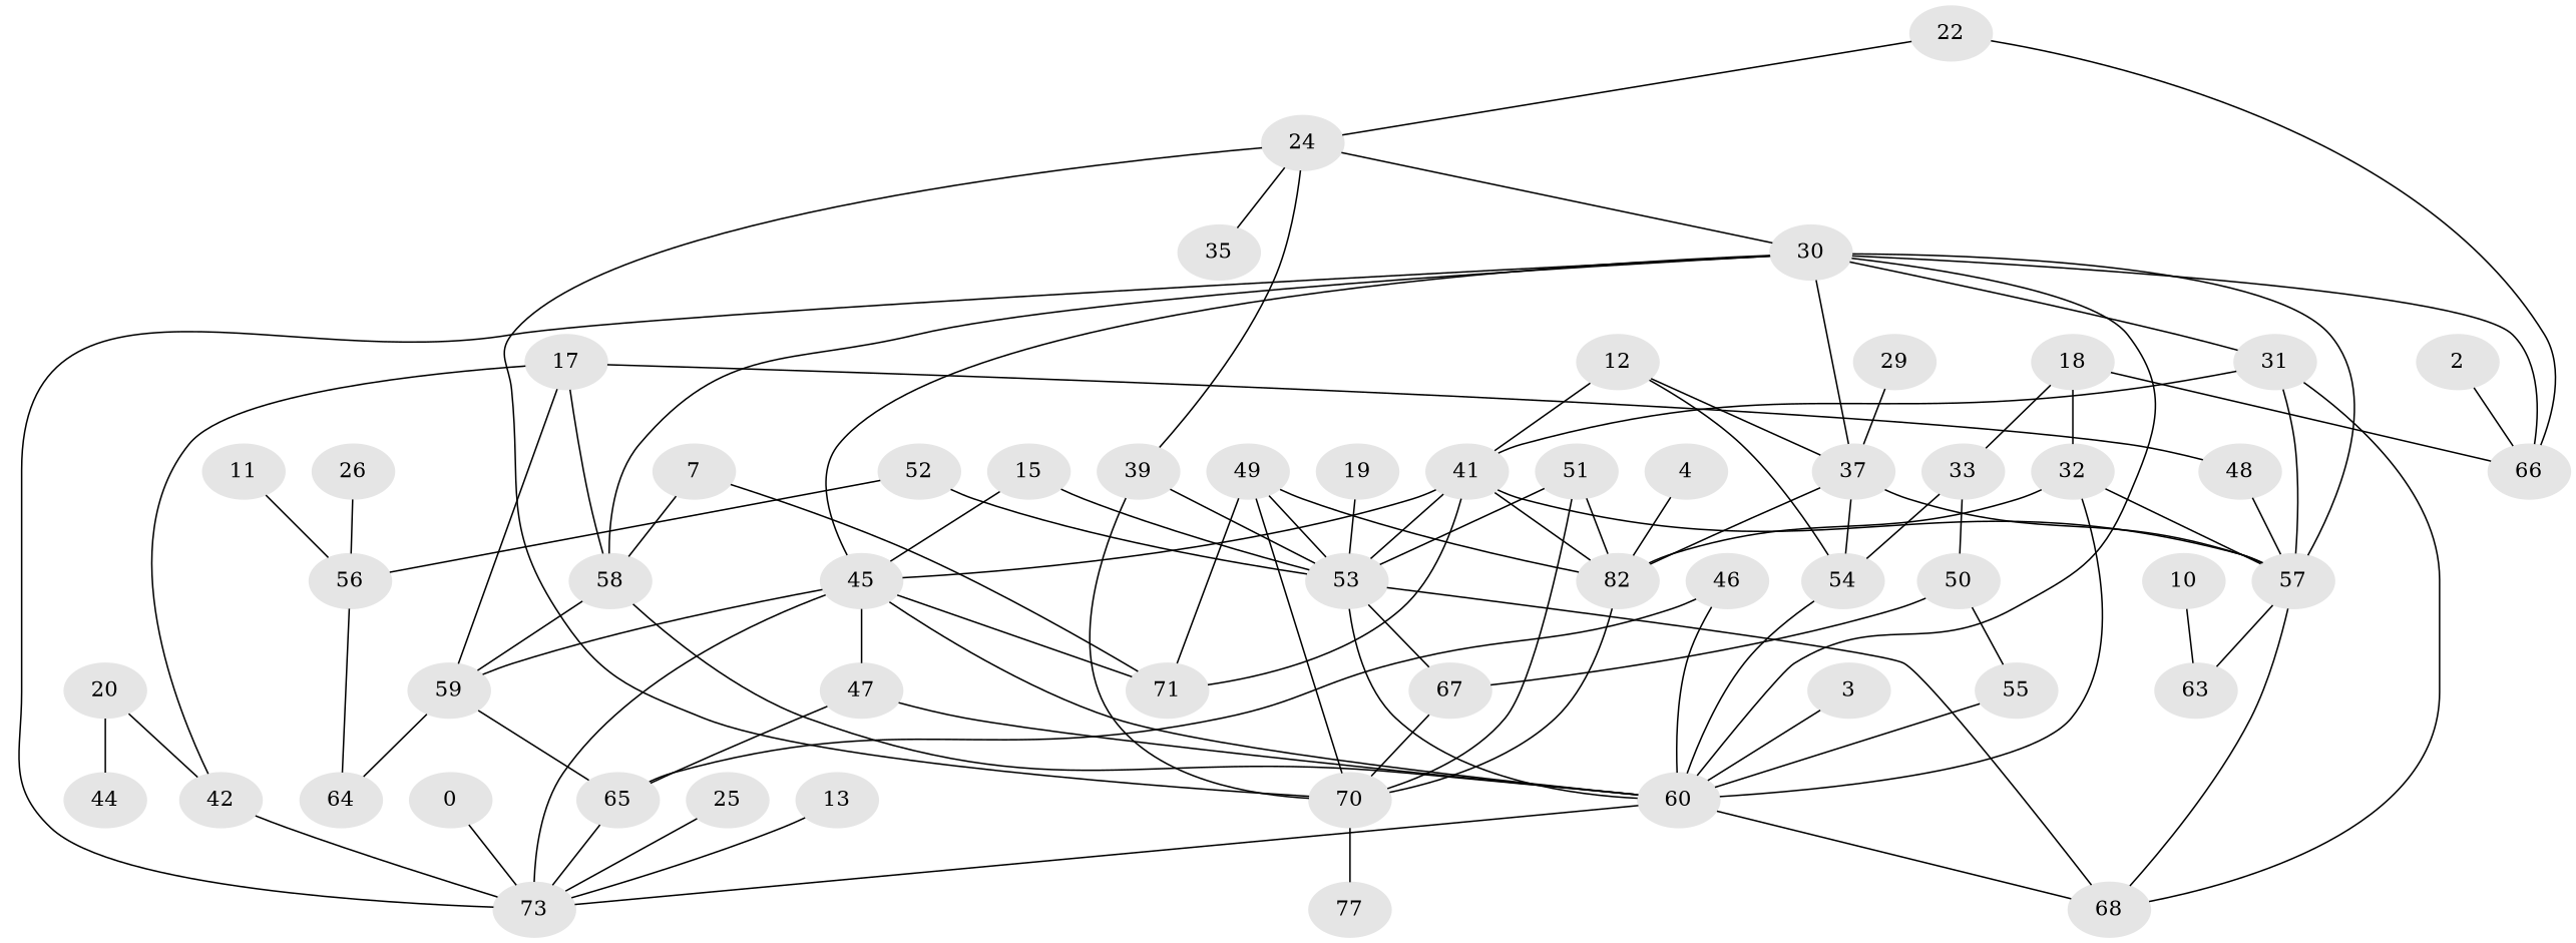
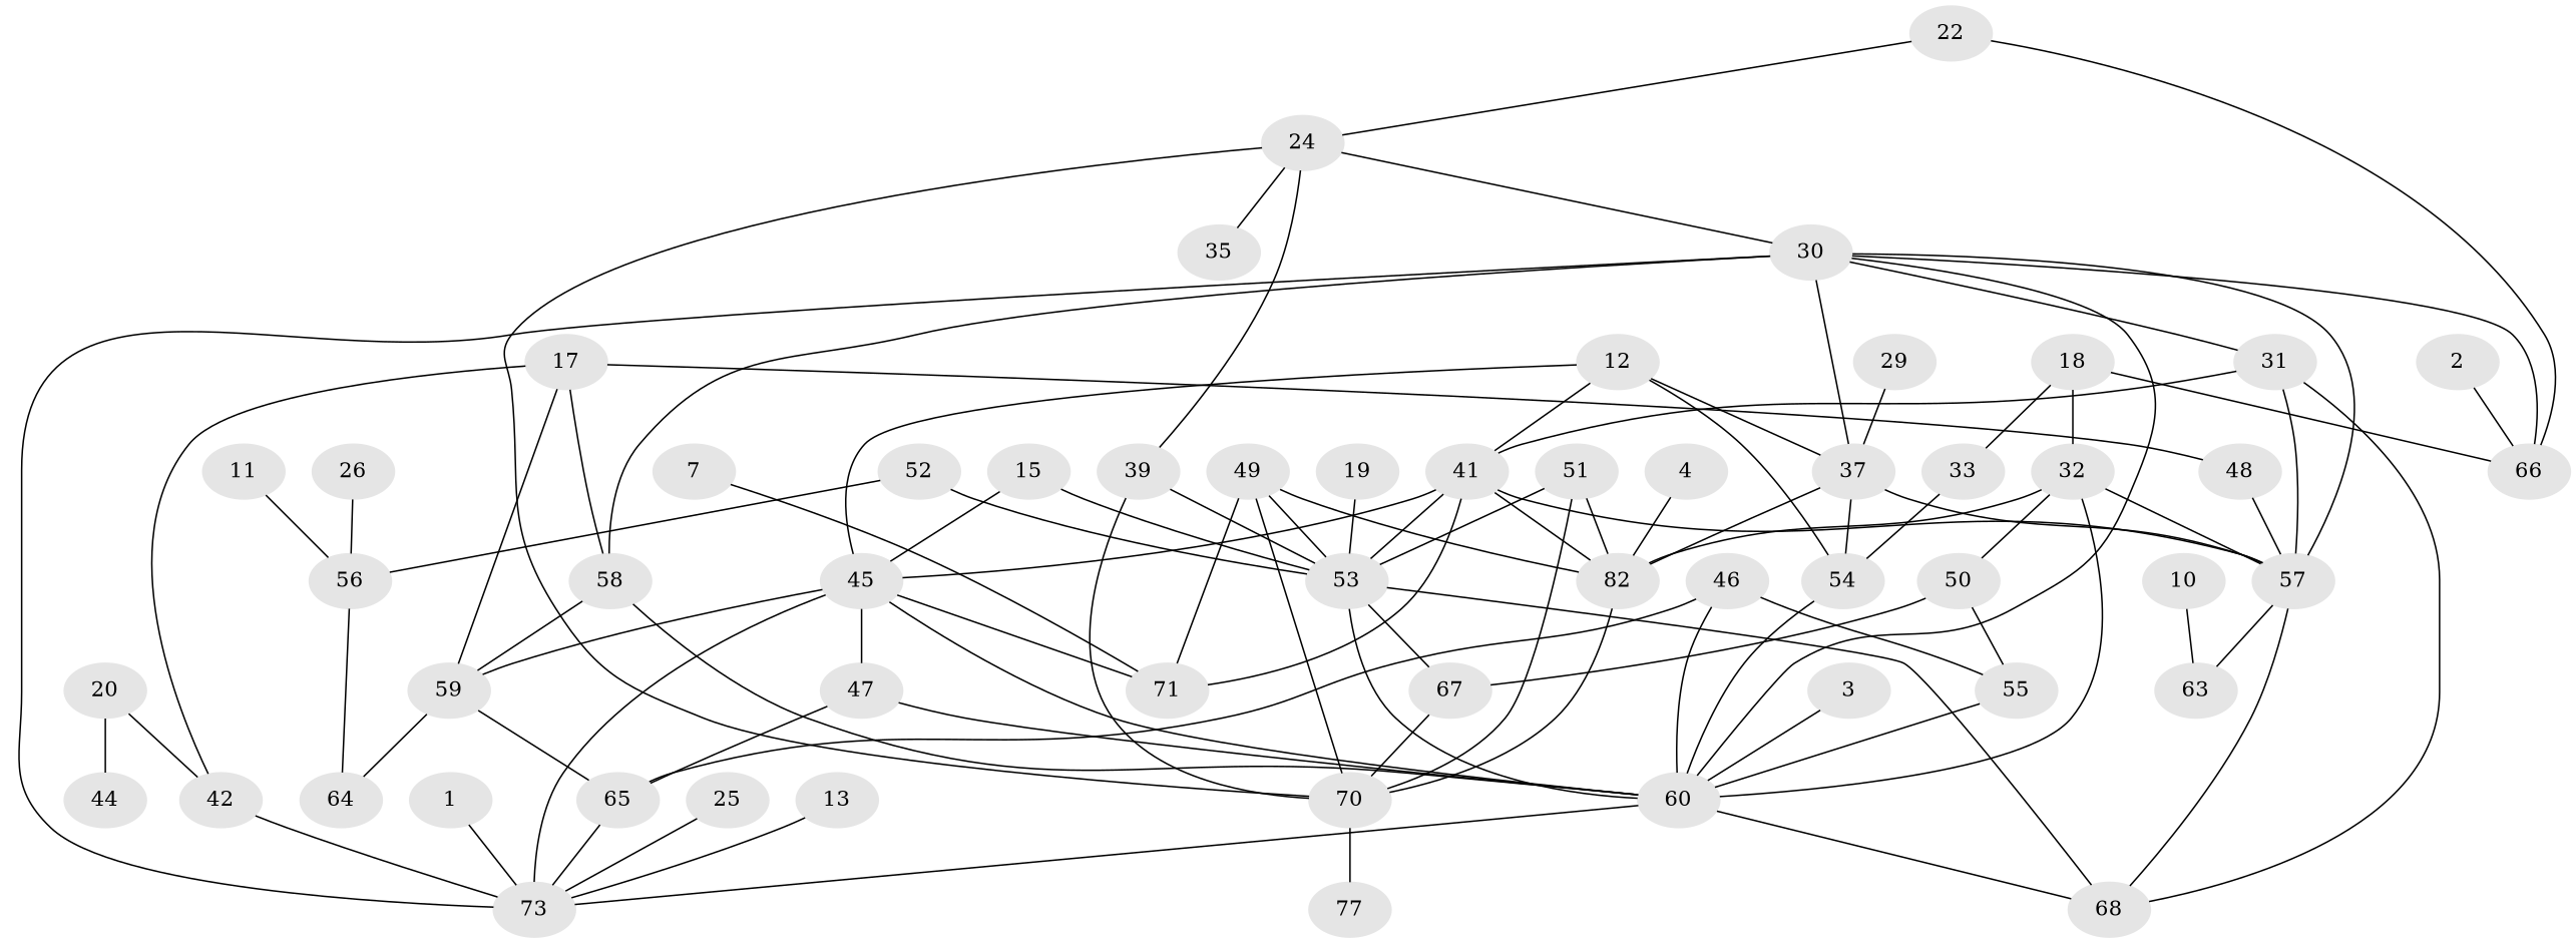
  graph {
    node [color=gray90 style=filled]
    edge [weight=1.0]
-   1 [label=0]
+   1
    73
    2
    66
    3
    60
    68
    n8 [label=82]
    4
    70
    7
    58
    71
    59
    10
    63
    11
    56
    64
    12
    37
    41
    54
    57
    53
    45
    13
    67
    n29 [label=77]
    15
    47
    17
    42
    48
    65
    18
    32
    33
    50
    19
    20
    44
    22
    24
    30
    35
    39
    31
    25
    26
    29
    55
    46
    49
    51
    52
    1 -- 73
    2 -- 66
    3 -- 60
    60 -- 73
    60 -- 68
    n8 -- 70 [weight=2.0]
    4 -- n8
    70 -- n29
-   7 -- 58
    7 -- 71
    58 -- 60
    58 -- 59
    59 -- 64 [weight=2.0]
    59 -- 65
    10 -- 63
    11 -- 56
    56 -- 64
    12 -- 37
    12 -- 41
    12 -- 54
    37 -- n8
    37 -- 54
    37 -- 57
    41 -- n8
    41 -- 71
    41 -- 57
    41 -- 53
    41 -- 45
    54 -- 60
    57 -- 68
    57 -- 63
    53 -- 60
    53 -- 68
    53 -- 67
    45 -- 73
    45 -- 60
    45 -- 71
    45 -- 59
    45 -- 47
    13 -- 73
    67 -- 70
    15 -- 53
    15 -- 45
    47 -- 60
    47 -- 65
    17 -- 58
    17 -- 59
    17 -- 42
    17 -- 48
    42 -- 73 [weight=2.0]
    48 -- 57
    65 -- 73
    18 -- 66
    18 -- 32
    18 -- 33
    32 -- 60
    32 -- n8
    32 -- 57
-   33 -- 50
+   32 -- 50
    33 -- 54
    50 -- 67
    50 -- 55
    19 -- 53
    20 -- 42
    20 -- 44
    22 -- 66
    22 -- 24
    24 -- 70
    24 -- 30
    24 -- 35
    24 -- 39
    30 -- 73
    30 -- 66
    30 -- 60
    30 -- 58
    30 -- 37
    30 -- 57
-   30 -- 45
+   12 -- 45
    30 -- 31
    39 -- 70 [weight=2.0]
    39 -- 53
    31 -- 68
    31 -- 41
    31 -- 57
    25 -- 73
    26 -- 56
    29 -- 37
    55 -- 60
    46 -- 60
    46 -- 65
+   46 -- 55
    49 -- n8
    49 -- 70
    49 -- 71
    49 -- 53
    51 -- n8
    51 -- 70
    51 -- 53
    52 -- 56
    52 -- 53
  }
